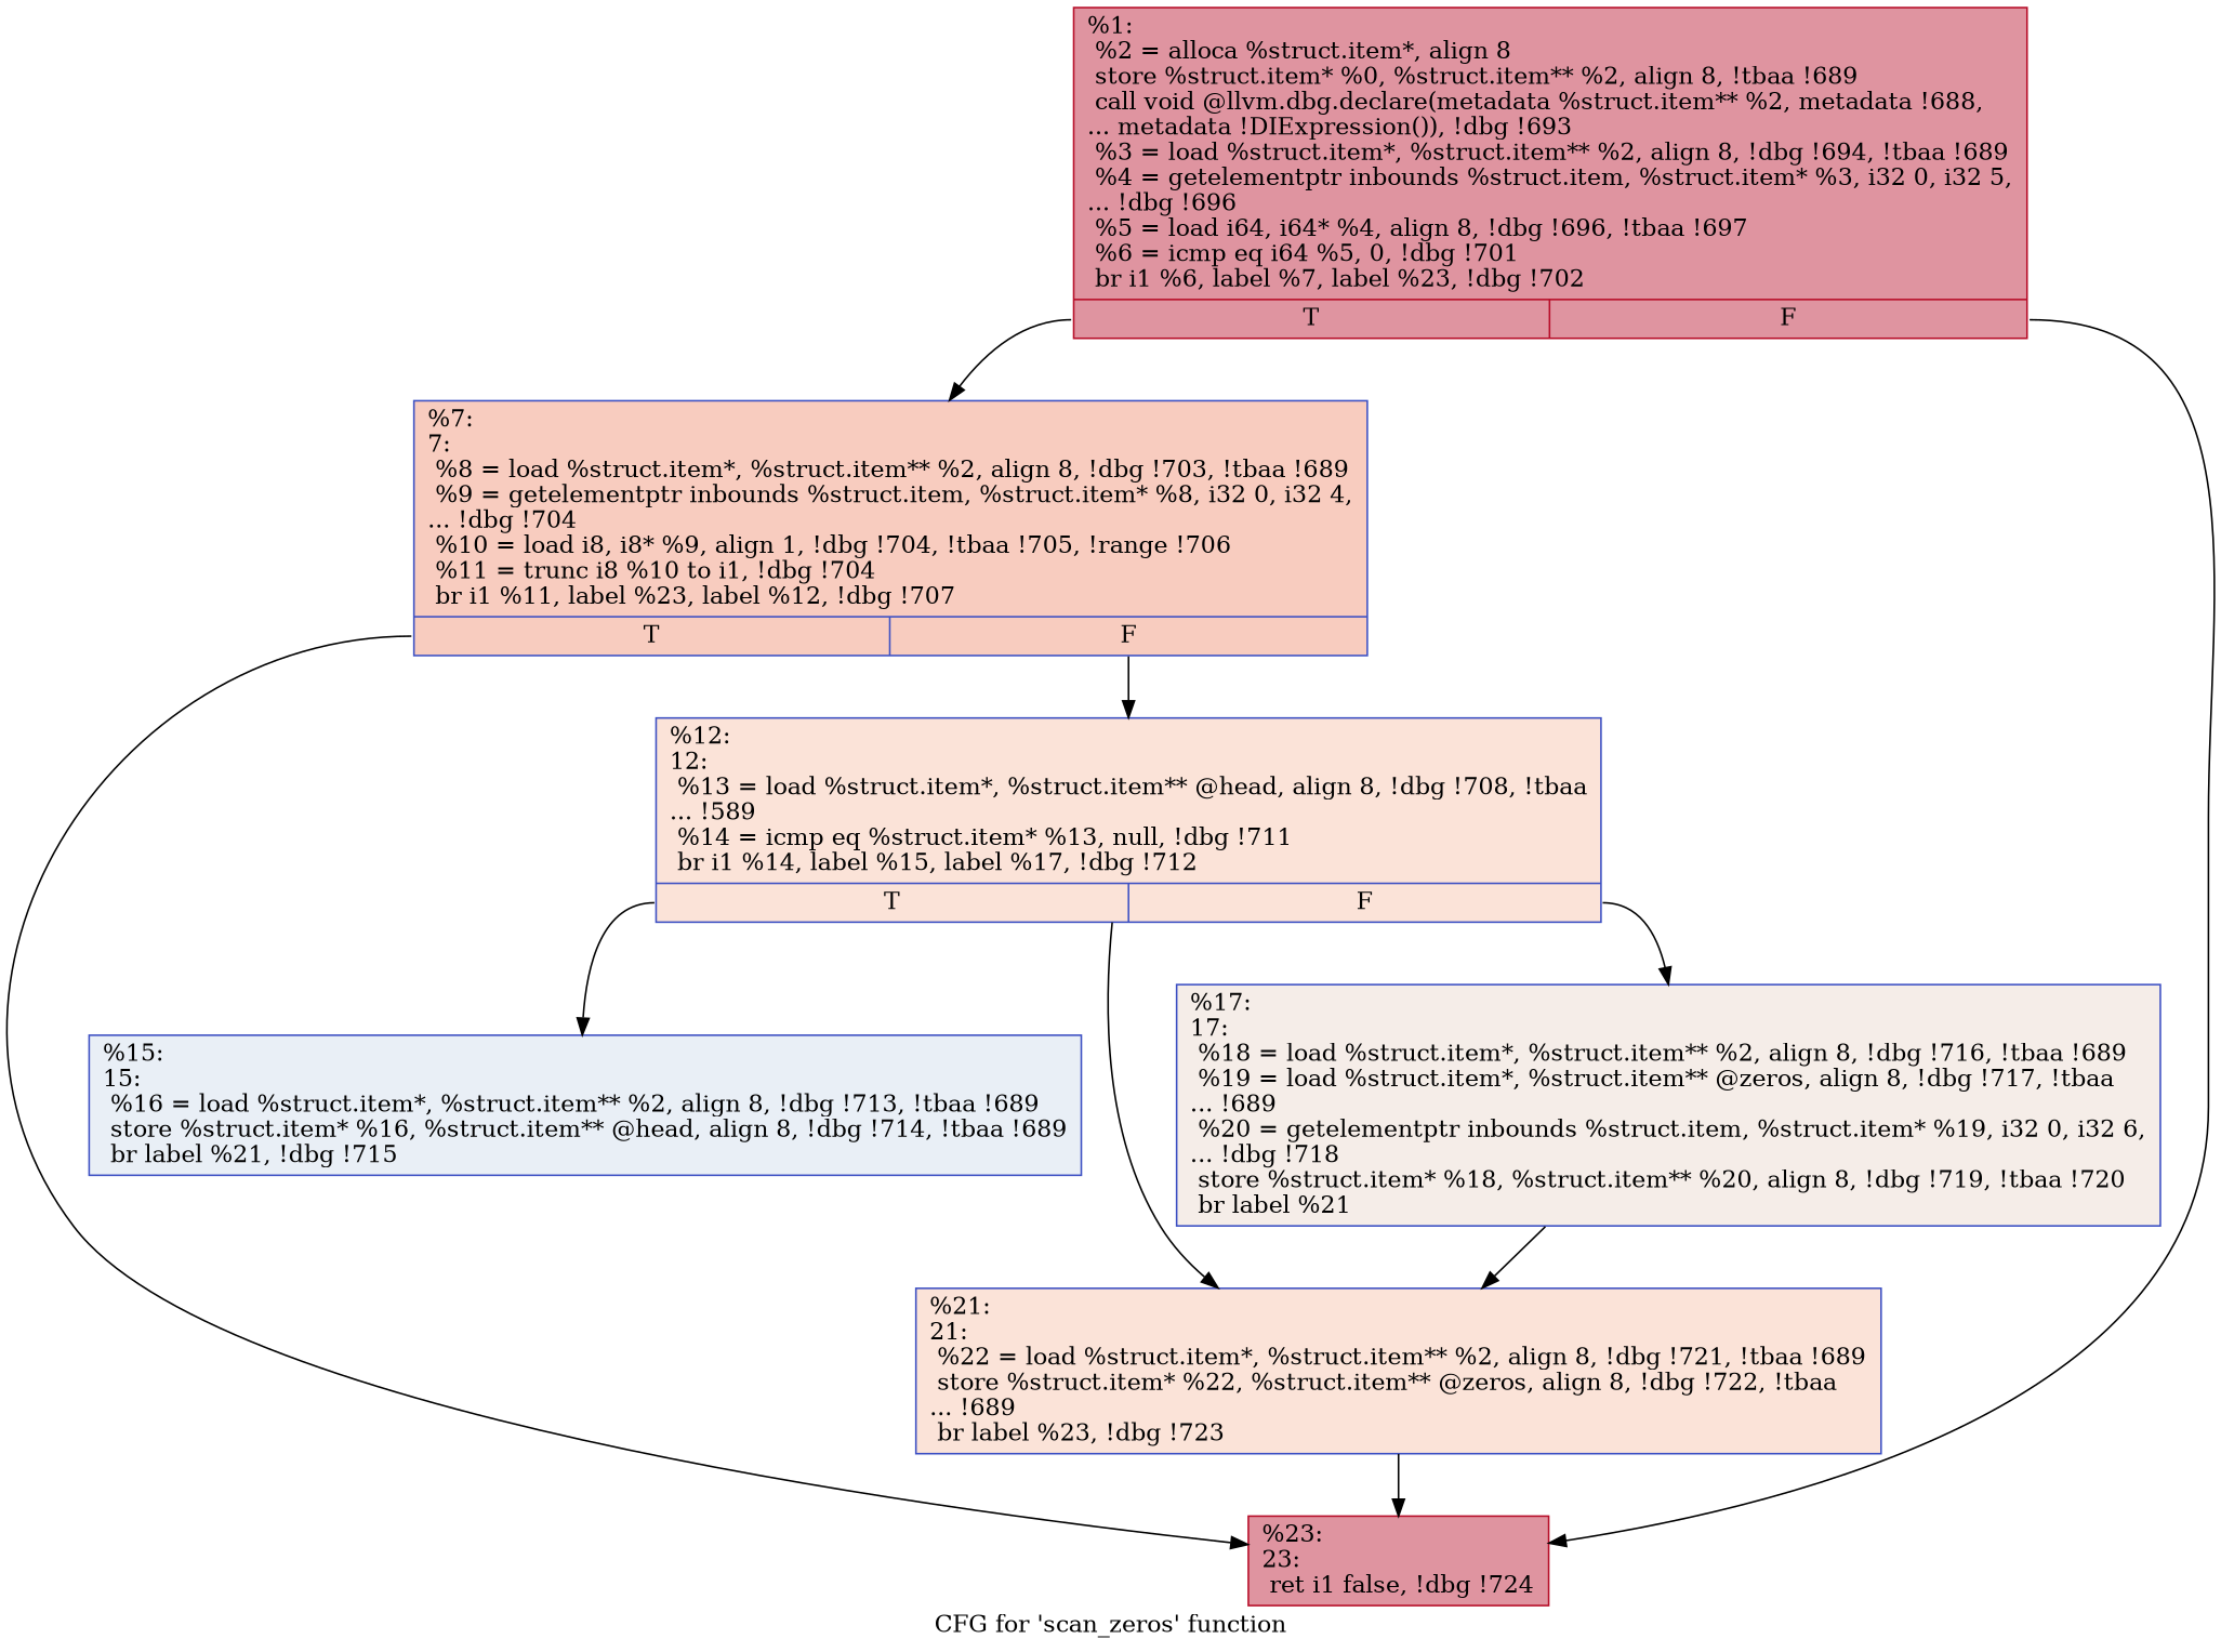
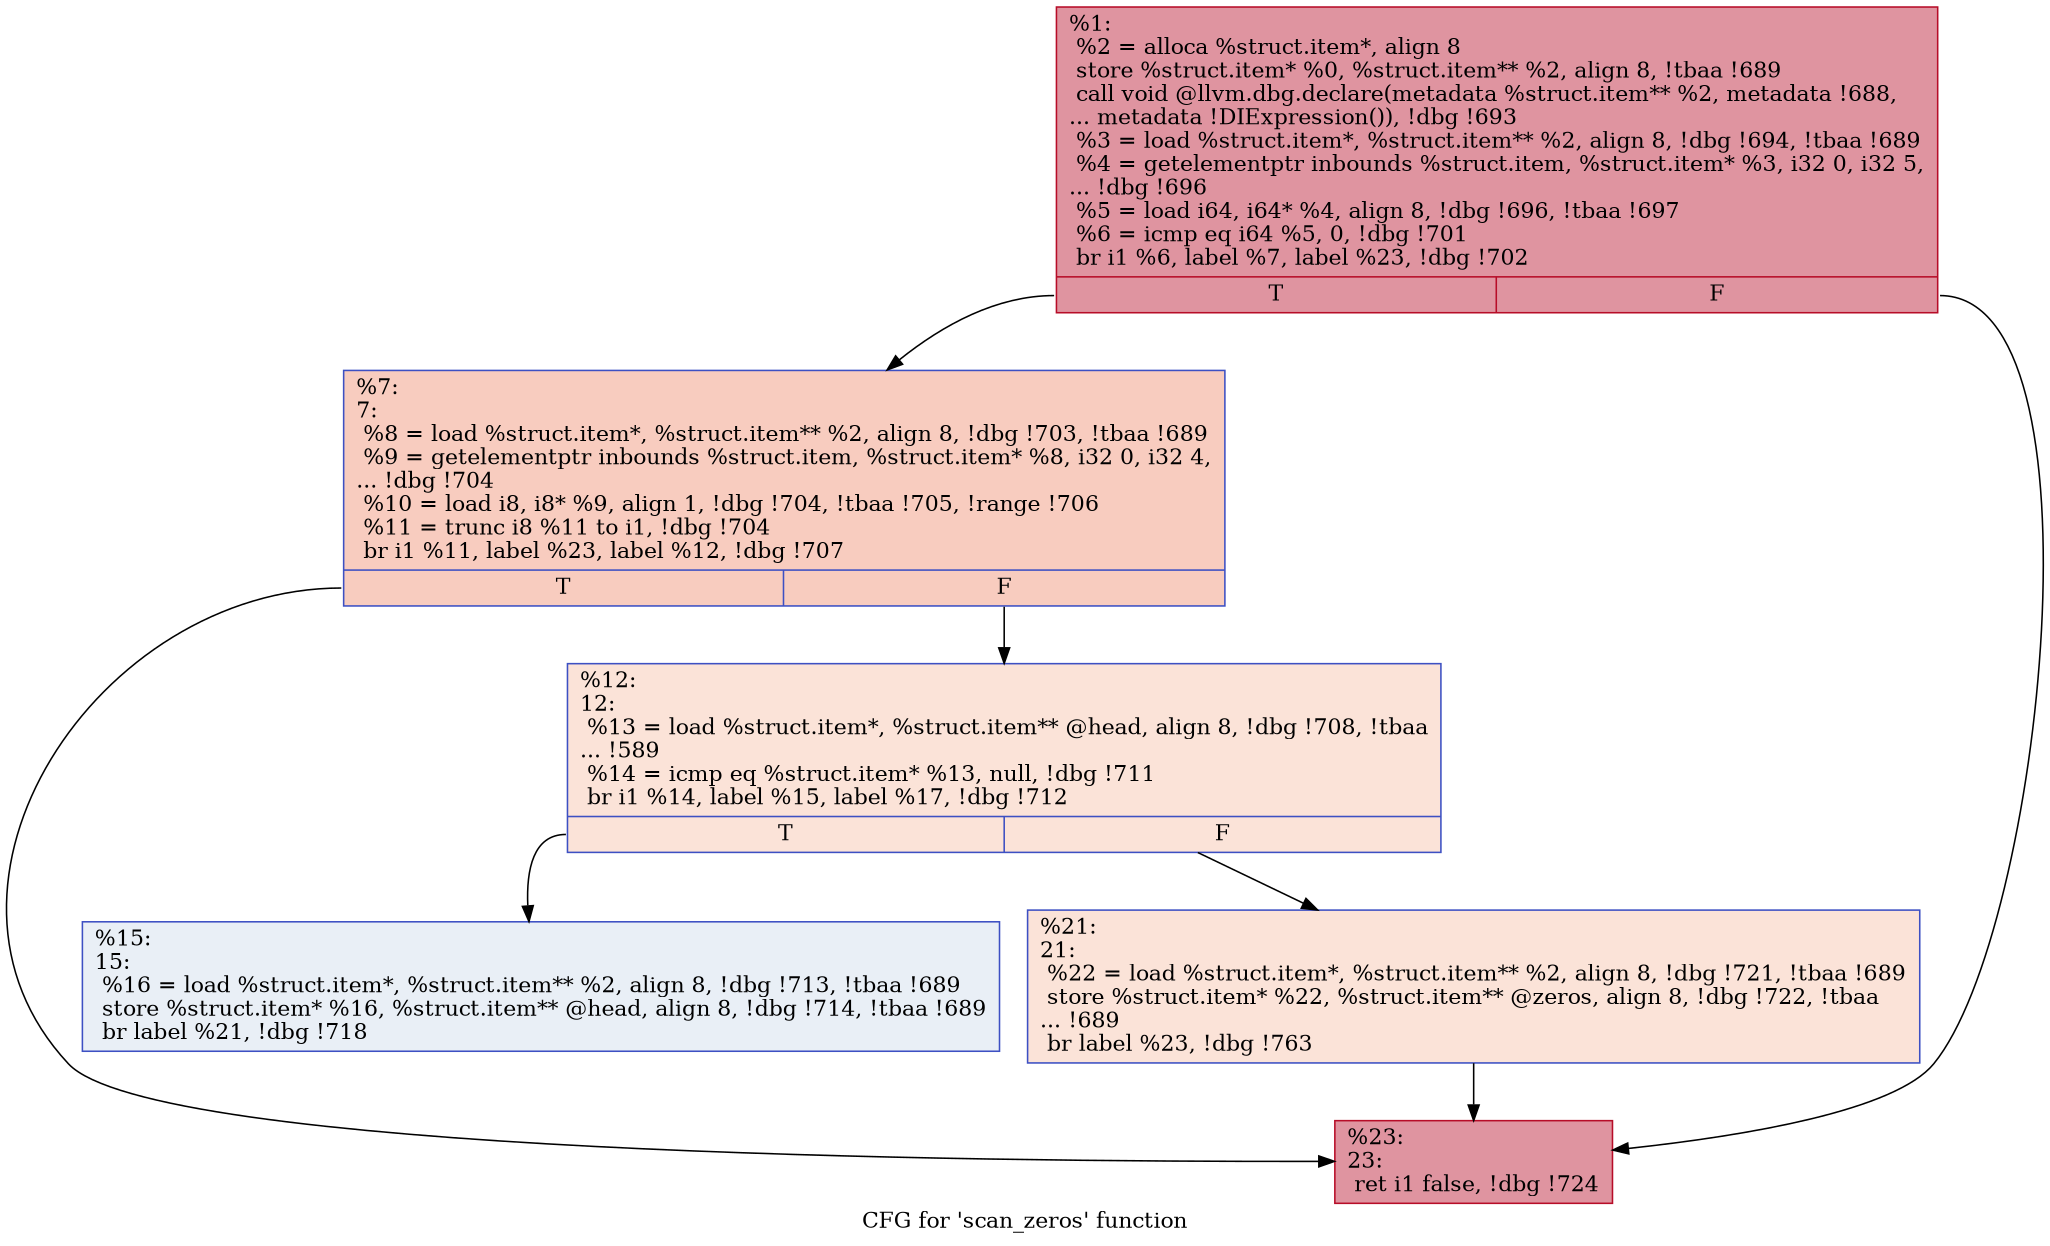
  digraph {
    label="CFG for 'scan_zeros' function"
    node [color="#3d50c3ff" fillcolor="#b70d2870" shape=record style=filled]
    n1 [color="#b70d28ff" label="{%1:\l  %2 = alloca %struct.item*, align 8\l  store %struct.item* %0, %struct.item** %2, align 8, !tbaa !689\l  call void @llvm.dbg.declare(metadata %struct.item** %2, metadata !688,\l... metadata !DIExpression()), !dbg !693\l  %3 = load %struct.item*, %struct.item** %2, align 8, !dbg !694, !tbaa !689\l  %4 = getelementptr inbounds %struct.item, %struct.item* %3, i32 0, i32 5,\l... !dbg !696\l  %5 = load i64, i64* %4, align 8, !dbg !696, !tbaa !697\l  %6 = icmp eq i64 %5, 0, !dbg !701\l  br i1 %6, label %7, label %23, !dbg !702\l|{<s0>T|<s1>F}}"]
-   n2 [fillcolor="#f08b6e70" label="{%7:\l7:                                                \l  %8 = load %struct.item*, %struct.item** %2, align 8, !dbg !703, !tbaa !689\l  %9 = getelementptr inbounds %struct.item, %struct.item* %8, i32 0, i32 4,\l... !dbg !704\l  %10 = load i8, i8* %9, align 1, !dbg !704, !tbaa !705, !range !706\l  %11 = trunc i8 %10 to i1, !dbg !704\l  br i1 %11, label %23, label %12, !dbg !707\l|{<s0>T|<s1>F}}"]
+   n2 [fillcolor="#f08b6e70" label="{%7:\l7:                                                \l  %8 = load %struct.item*, %struct.item** %2, align 8, !dbg !703, !tbaa !689\l  %9 = getelementptr inbounds %struct.item, %struct.item* %8, i32 0, i32 4,\l... !dbg !704\l  %10 = load i8, i8* %9, align 1, !dbg !704, !tbaa !705, !range !706\l  %11 = trunc i8 %11 to i1, !dbg !704\l  br i1 %11, label %23, label %12, !dbg !707\l|{<s0>T|<s1>F}}"]
    n3 [color="#b70d28ff" label="{%23:\l23:                                               \l  ret i1 false, !dbg !724\l}"]
    n4 [fillcolor="#f6bfa670" label="{%12:\l12:                                               \l  %13 = load %struct.item*, %struct.item** @head, align 8, !dbg !708, !tbaa\l... !589\l  %14 = icmp eq %struct.item* %13, null, !dbg !711\l  br i1 %14, label %15, label %17, !dbg !712\l|{<s0>T|<s1>F}}"]
-   n5 [fillcolor="#cedaeb70" label="{%15:\l15:                                               \l  %16 = load %struct.item*, %struct.item** %2, align 8, !dbg !713, !tbaa !689\l  store %struct.item* %16, %struct.item** @head, align 8, !dbg !714, !tbaa !689\l  br label %21, !dbg !715\l}"]
-   n6 [fillcolor="#e8d6cc70" label="{%17:\l17:                                               \l  %18 = load %struct.item*, %struct.item** %2, align 8, !dbg !716, !tbaa !689\l  %19 = load %struct.item*, %struct.item** @zeros, align 8, !dbg !717, !tbaa\l... !689\l  %20 = getelementptr inbounds %struct.item, %struct.item* %19, i32 0, i32 6,\l... !dbg !718\l  store %struct.item* %18, %struct.item** %20, align 8, !dbg !719, !tbaa !720\l  br label %21\l}"]
-   n7 [fillcolor="#f6bfa670" label="{%21:\l21:                                               \l  %22 = load %struct.item*, %struct.item** %2, align 8, !dbg !721, !tbaa !689\l  store %struct.item* %22, %struct.item** @zeros, align 8, !dbg !722, !tbaa\l... !689\l  br label %23, !dbg !723\l}"]
+   n5 [fillcolor="#cedaeb70" label="{%15:\l15:                                               \l  %16 = load %struct.item*, %struct.item** %2, align 8, !dbg !713, !tbaa !689\l  store %struct.item* %16, %struct.item** @head, align 8, !dbg !714, !tbaa !689\l  br label %21, !dbg !718\l}"]
+   n7 [fillcolor="#f6bfa670" label="{%21:\l21:                                               \l  %22 = load %struct.item*, %struct.item** %2, align 8, !dbg !721, !tbaa !689\l  store %struct.item* %22, %struct.item** @zeros, align 8, !dbg !722, !tbaa\l... !689\l  br label %23, !dbg !763\l}"]
    n1 -> n2 [tailport=s0]
    n1 -> n3 [tailport=s1]
    n2 -> n3 [tailport=s0]
    n2 -> n4 [tailport=s1]
    n4 -> n5 [tailport=s0]
-   n4 -> n6 [tailport=s1]
    n4 -> n7
-   n6 -> n7
    n7 -> n3
  }
